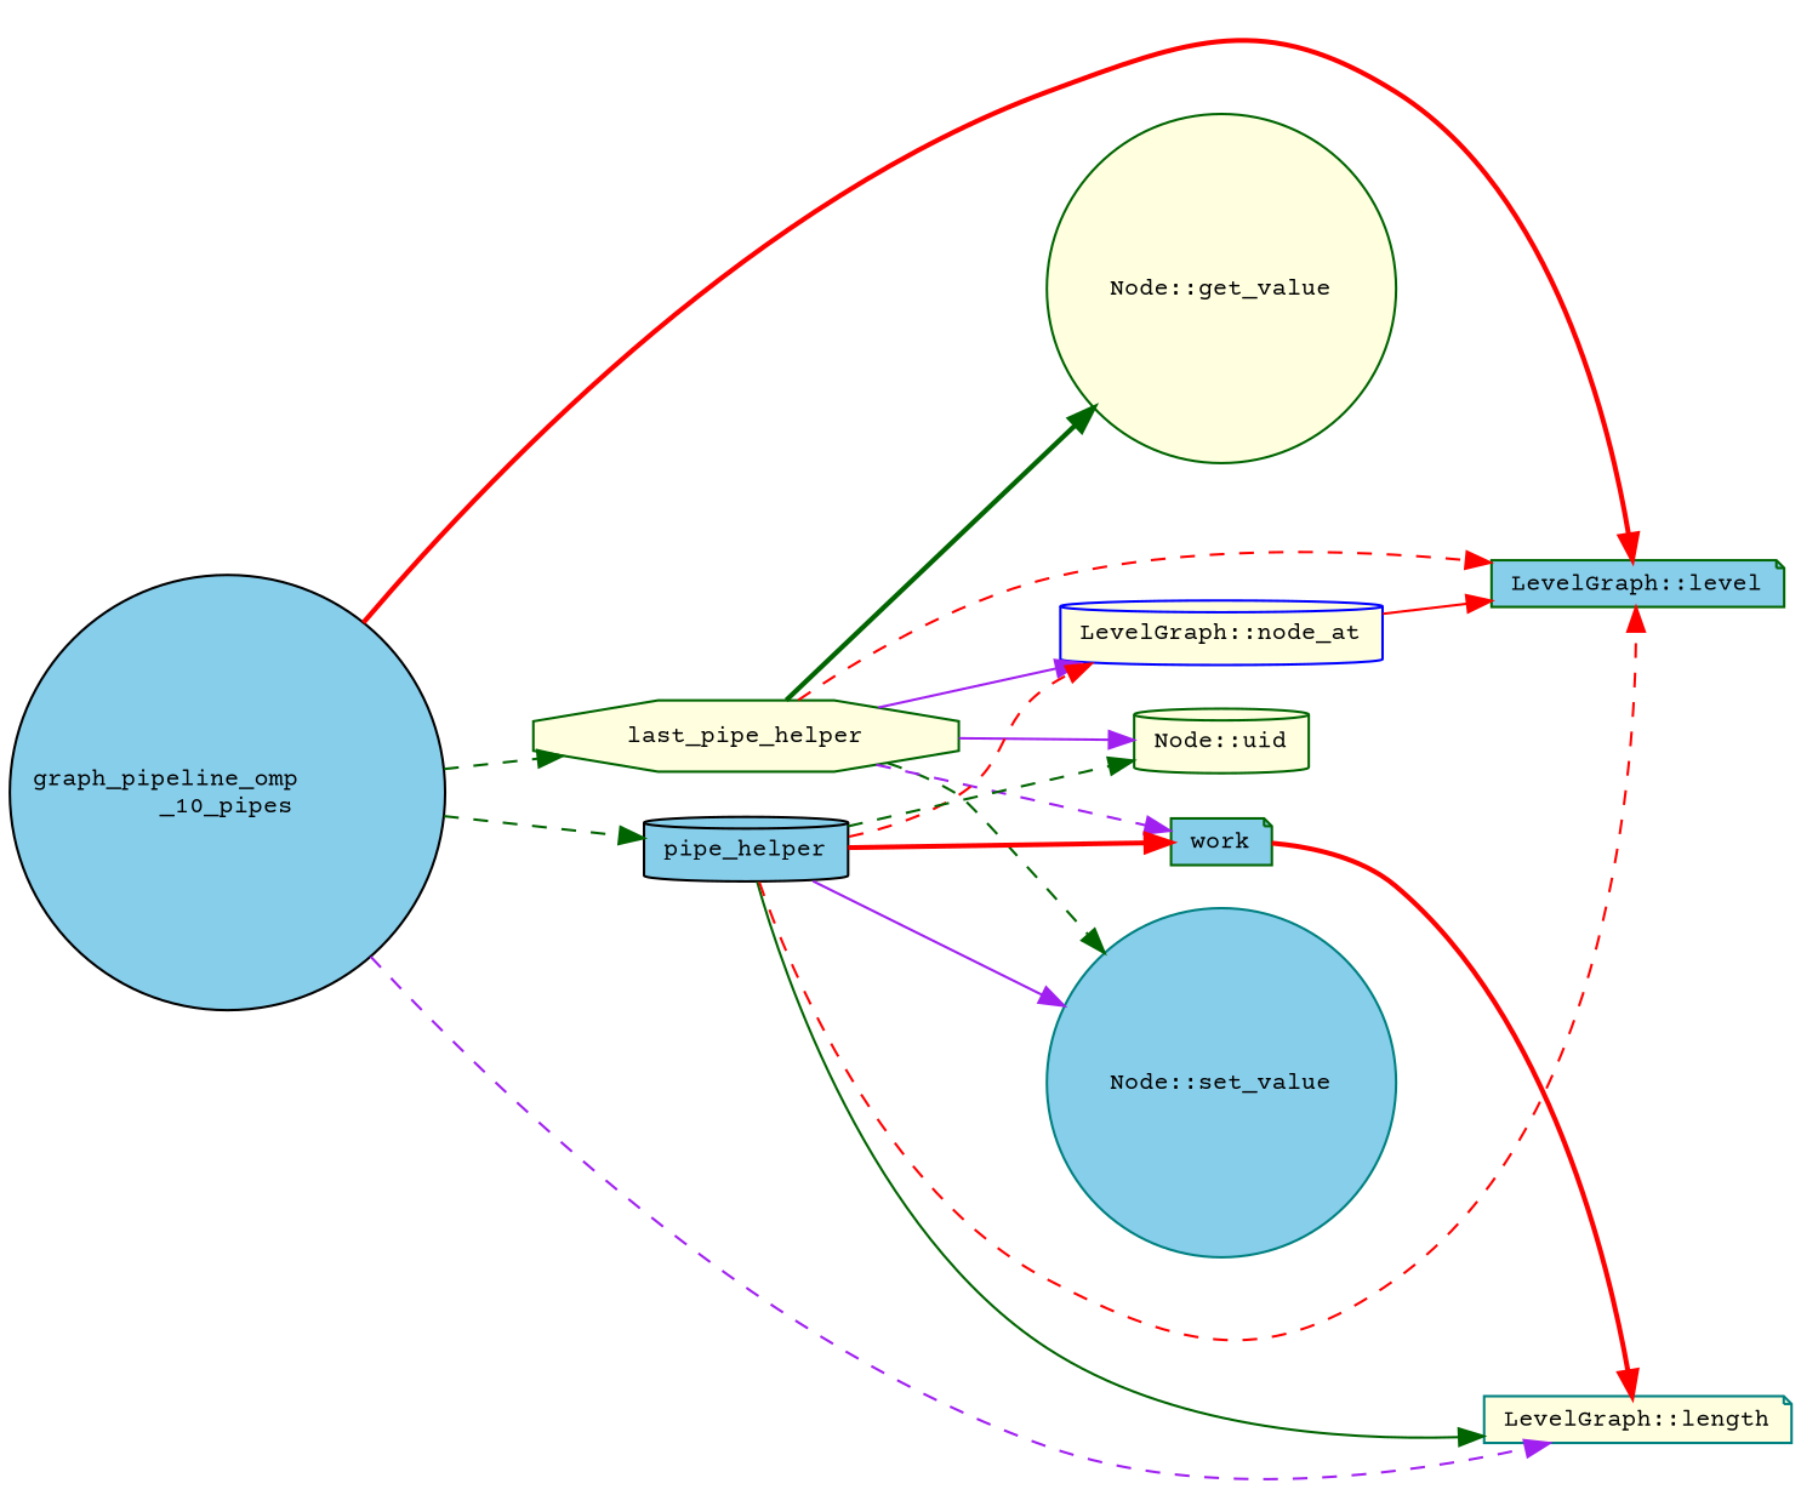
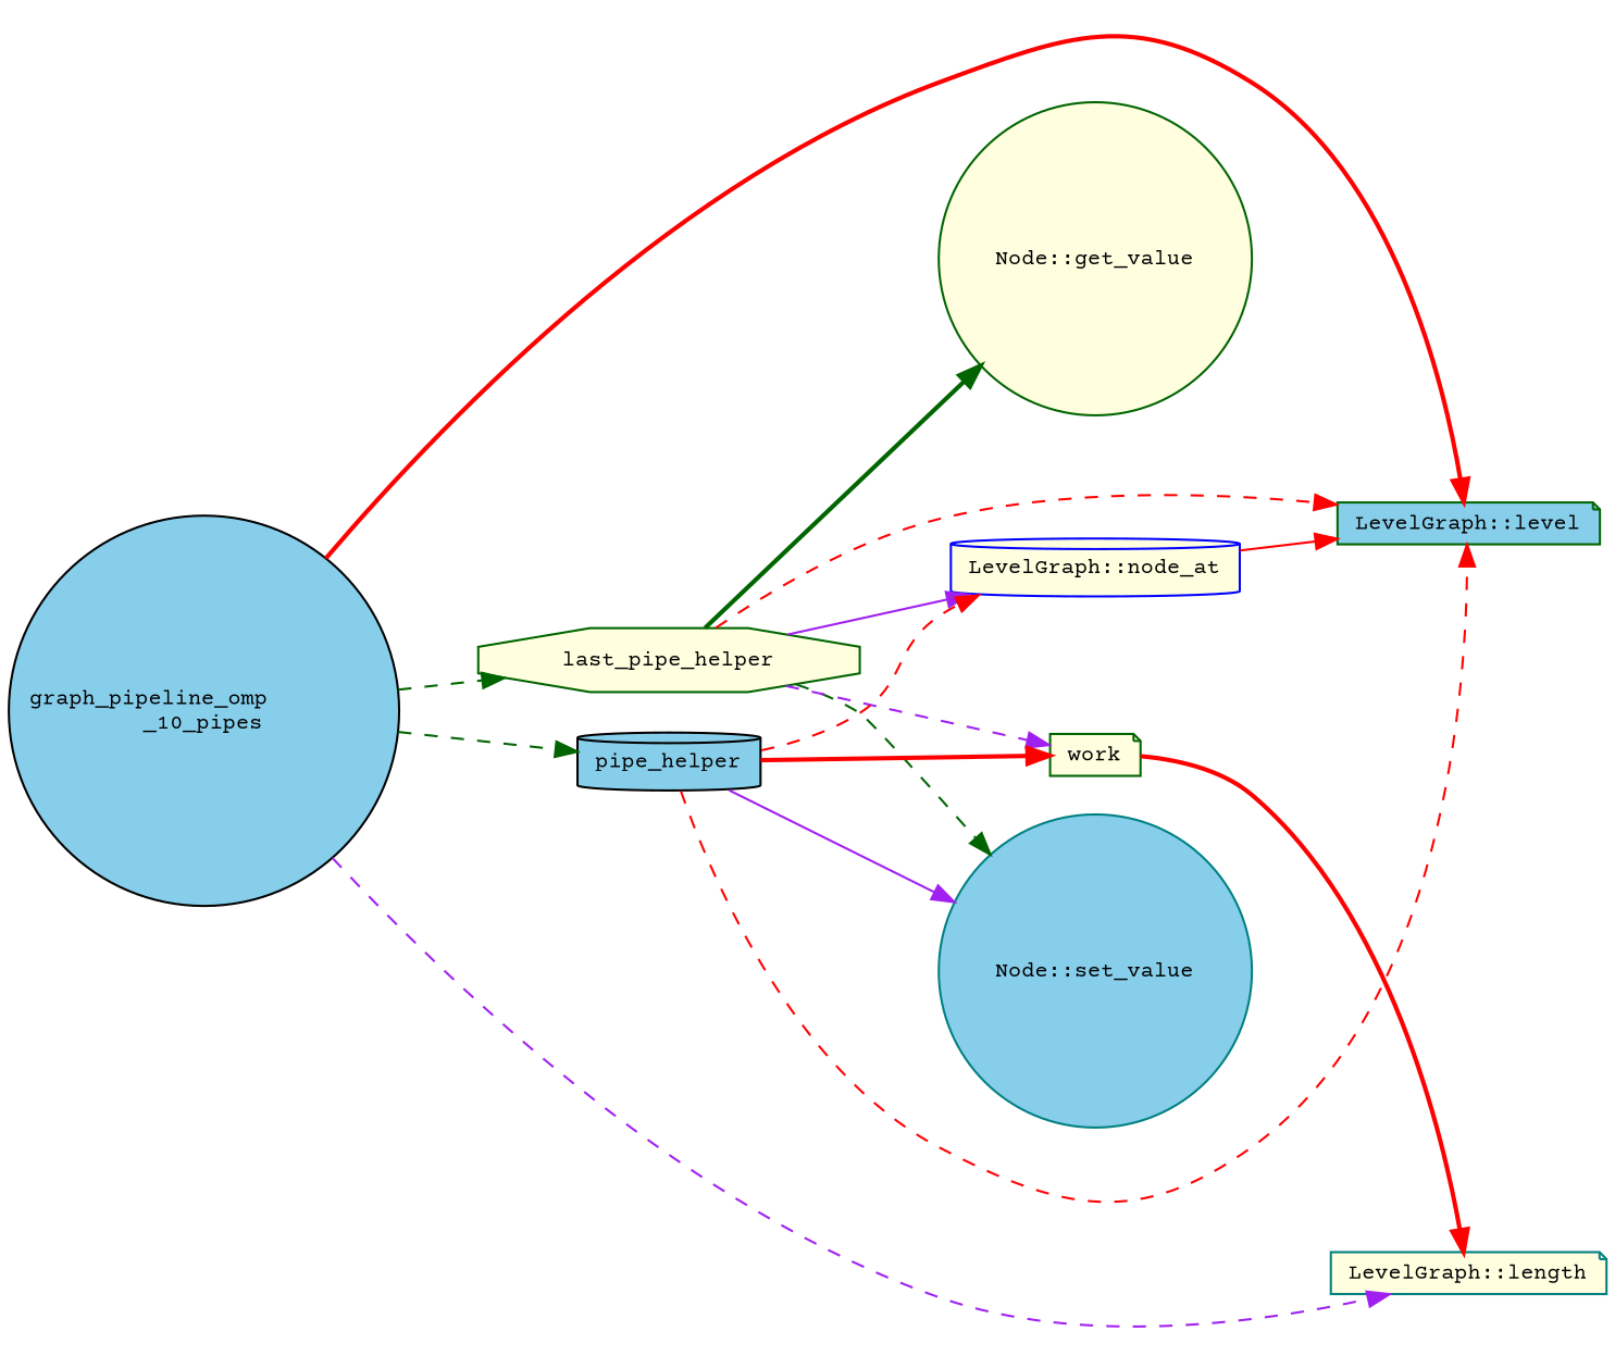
  digraph {
    fontname="Courier Prime"
    rankdir=LR
    node [color=darkgreen fillcolor=lightyellow fontname="Courier Prime" fontsize=10 shape=circle style=filled]
    edge [color=red fontname="Courier Prime" fontsize=10 labelfontname=Helvetica labelfontsize=10 style=dashed]
    n1 [color=black fillcolor=skyblue fontcolor=black height=0.2 label="graph_pipeline_omp\l_10_pipes" width=0.4]
    n2 [height=0.2 label=last_pipe_helper shape=octagon width=0.4]
    n3 [color=teal height=0.2 label="LevelGraph::length" shape=note width=0.4]
    n4 [fillcolor=skyblue height=0.2 label="LevelGraph::level" shape=note width=0.4]
    n5 [color=black fillcolor=skyblue height=0.2 label=pipe_helper shape=cylinder width=0.4]
    n6 [height=0.2 label="Node::get_value" width=0.4]
    n7 [color=blue height=0.2 label="LevelGraph::node_at" shape=cylinder width=0.4]
    n8 [color=teal fillcolor=skyblue height=0.2 label="Node::set_value" width=0.4]
-   n9 [height=0.2 label="Node::uid" shape=cylinder width=0.4]
-   n10 [fillcolor=skyblue height=0.2 label=work shape=note width=0.4]
+   n10 [height=0.2 label=work shape=note width=0.4]
    n1 -> n2 [color=darkgreen]
    n1 -> n3 [color=purple]
    n1 -> n4 [style=bold]
    n1 -> n5 [color=darkgreen]
    n2 -> n4
    n2 -> n6 [color=darkgreen style=bold]
    n2 -> n7 [color=purple style=solid]
    n2 -> n8 [color=darkgreen]
-   n2 -> n9 [color=purple style=solid]
    n2 -> n10 [color=purple]
-   n5 -> n3 [color=darkgreen style=solid]
    n5 -> n4
    n5 -> n7
    n5 -> n8 [color=purple style=solid]
-   n5 -> n9 [color=darkgreen]
    n5 -> n10 [style=bold]
    n7 -> n4 [style=solid]
    n10 -> n3 [style=bold]
  }
